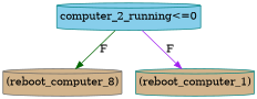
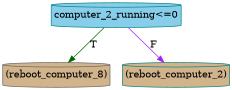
  digraph {
    node [color=teal fillcolor=tan margin="0.05,0.05" shape=cylinder style="rounded,filled"]
    n1 [color=gray40 label="(reboot_computer_8)"]
-   n2 [label="(reboot_computer_1)"]
+   n2 [label="(reboot_computer_2)"]
    n3 [fillcolor=skyblue label="computer_2_running<=0"]
-   n3 -> n1 [color=darkgreen label=F]
+   n3 -> n1 [color=darkgreen label=T]
    n3 -> n2 [color=purple label=F]
  }
